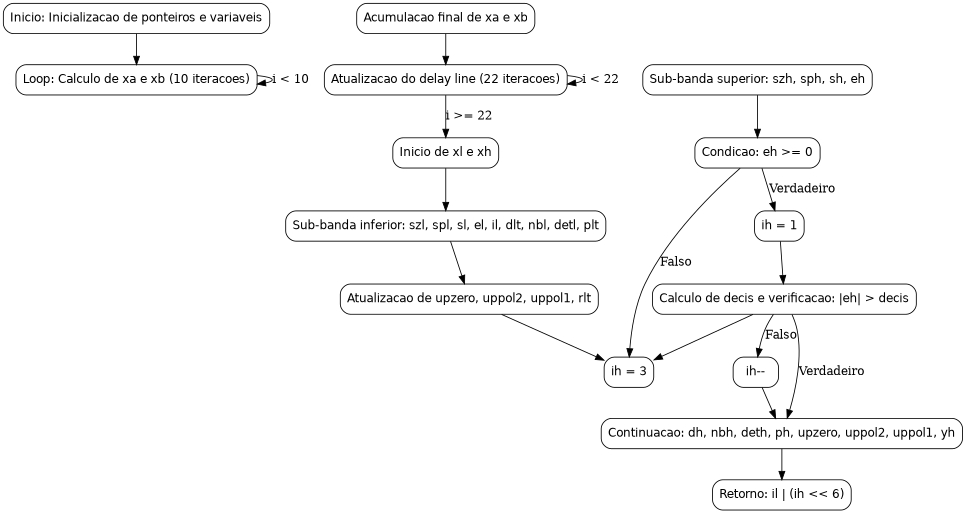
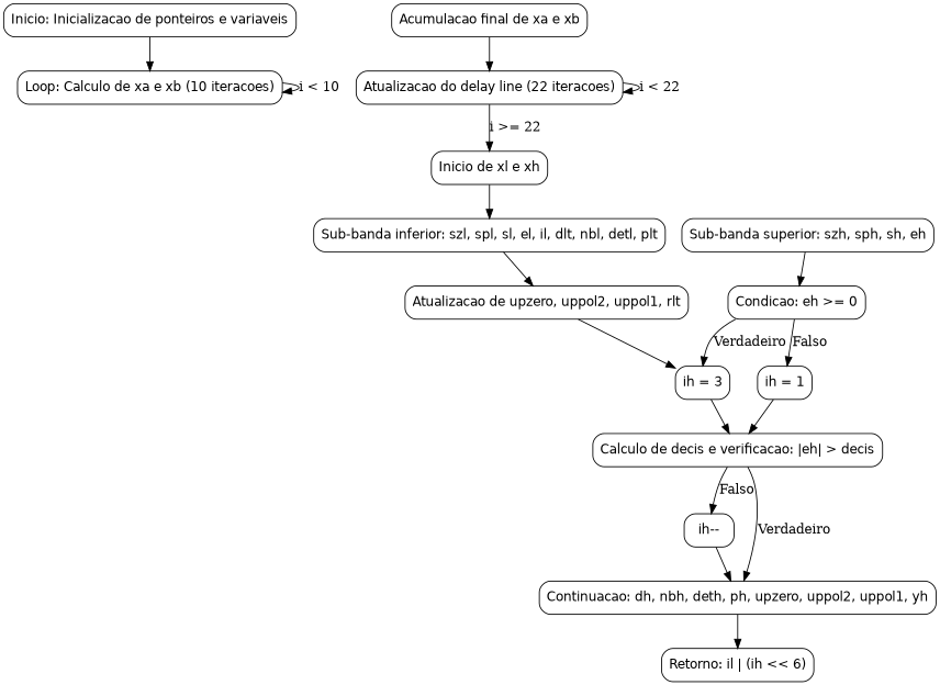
  digraph {
    node [fontname=Helvetica shape=box style=rounded]
    n1 [label="Inicio: Inicializacao de ponteiros e variaveis"]
    n2 [label="Loop: Calculo de xa e xb (10 iteracoes)"]
    n3 [label="Acumulacao final de xa e xb"]
    n4 [label="Atualizacao do delay line (22 iteracoes)"]
    n5 [label="Inicio de xl e xh"]
    n6 [label="Sub-banda inferior: szl, spl, sl, el, il, dlt, nbl, detl, plt"]
    n7 [label="Atualizacao de upzero, uppol2, uppol1, rlt"]
    n8 [label="ih = 3"]
    n9 [label="Sub-banda superior: szh, sph, sh, eh"]
    n10 [label="Condicao: eh >= 0"]
    n11 [label="ih = 1"]
    n12 [label="Calculo de decis e verificacao: |eh| > decis"]
    n13 [label="ih--"]
    n14 [label="Continuacao: dh, nbh, deth, ph, upzero, uppol2, uppol1, yh"]
    n15 [label="Retorno: il | (ih << 6)"]
    n1 -> n2
    n2 -> n2 [label="i < 10"]
    n3 -> n4
    n4 -> n4 [label="i < 22"]
    n4 -> n5 [label="i >= 22"]
    n5 -> n6
    n6 -> n7
    n7 -> n8
-   n12 -> n8
+   n8 -> n12
    n9 -> n10
-   n10 -> n8 [label=Falso]
-   n10 -> n11 [label=Verdadeiro]
+   n10 -> n8 [label=Verdadeiro]
+   n10 -> n11 [label=Falso]
    n11 -> n12
    n12 -> n13 [label=Falso]
    n12 -> n14 [label=Verdadeiro]
    n13 -> n14
    n14 -> n15
  }
